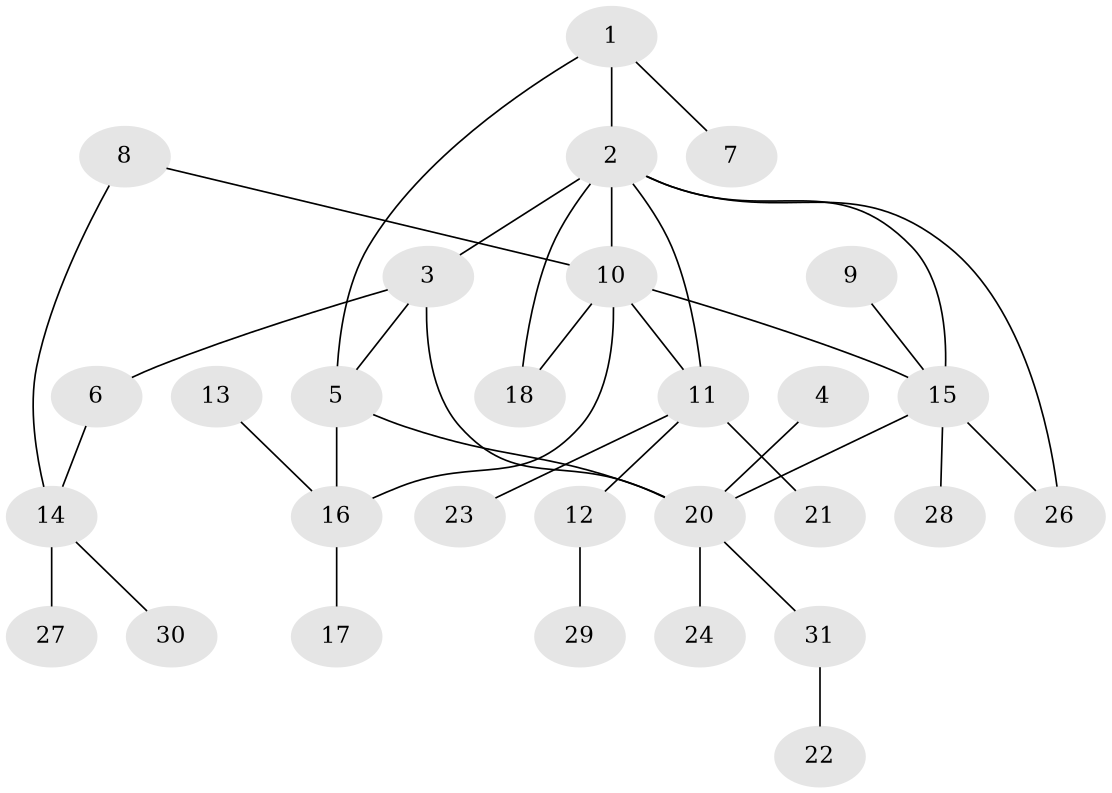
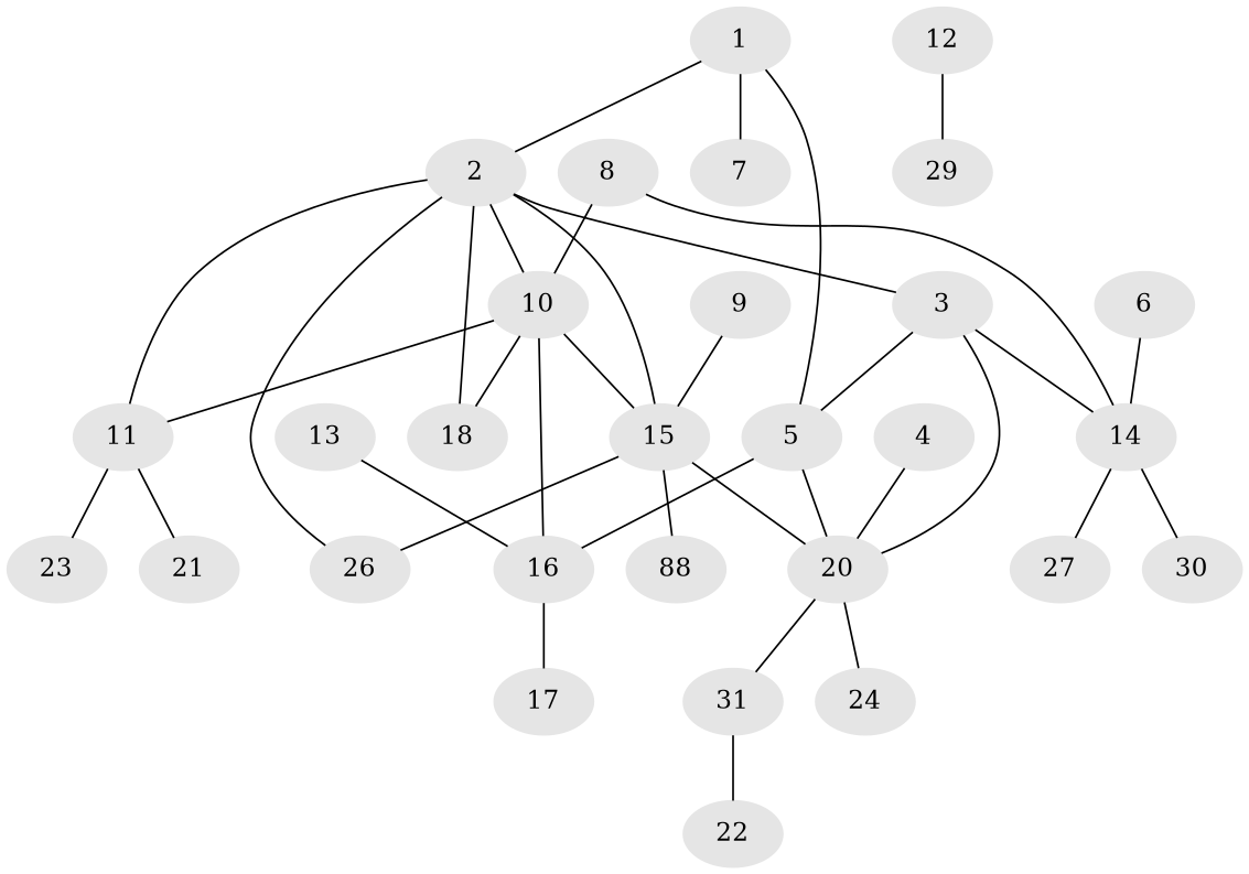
  graph {
    node [color=gray90 style=filled]
    edge [weight=1.0]
    1
    2
    5
    7
    3
    10
    11
    15
    18
    26
    20
    16
    6
    12
    21
    23
-   28
+   28 [label=88]
    14
    24
    31
    4
    17
    27
    30
    8
    9
    29
    13
    22
    1 -- 2
    1 -- 5
    1 -- 7
    2 -- 3
    2 -- 10
    2 -- 11
    2 -- 15
    2 -- 18
    2 -- 26
    5 -- 20
    5 -- 16
    3 -- 5
    3 -- 20
-   3 -- 6
+   3 -- 14
    10 -- 11
    10 -- 15 [weight=2.0]
    10 -- 18
    10 -- 16
-   11 -- 12
    11 -- 21
    11 -- 23
    15 -- 26
    15 -- 20
    15 -- 28
    20 -- 24
    20 -- 31
    16 -- 17
    6 -- 14
    12 -- 29
    14 -- 27
    14 -- 30
    31 -- 22
    4 -- 20
    8 -- 10
    8 -- 14
    9 -- 15
    13 -- 16
  }
